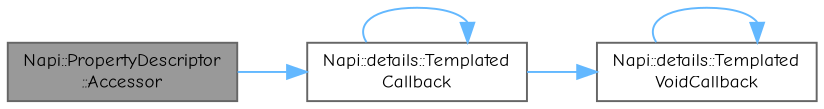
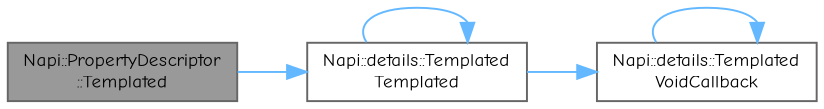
  digraph {
    fontname="Comic Neue"
    rankdir=LR
    node [color=grey40 fillcolor=white fontname="Comic Neue" fontsize=10 shape=box style=filled]
    edge [color=steelblue1 fontname="Comic Neue" fontsize=10 labelfontname=Helvetica labelfontsize=10 style=solid]
-   n1 [color=gray40 fillcolor=grey60 fontcolor=black height=0.2 label="Napi::PropertyDescriptor\l::Accessor" width=0.4]
-   n2 [height=0.2 label="Napi::details::Templated\lCallback" width=0.4]
+   n1 [color=gray40 fillcolor=grey60 fontcolor=black height=0.2 label="Napi::PropertyDescriptor\l::Templated" width=0.4]
+   n2 [height=0.2 label="Napi::details::Templated\lTemplated" width=0.4]
    n3 [height=0.2 label="Napi::details::Templated\lVoidCallback" width=0.4]
    n1 -> n2
    n2 -> n2
    n2 -> n3
    n3 -> n3
  }
